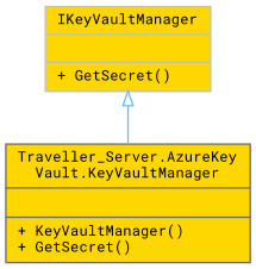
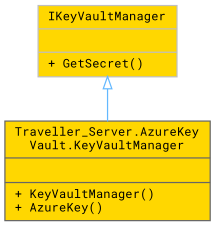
  digraph {
    fontname="Roboto Mono"
    node [fillcolor=gold fontname="Roboto Mono" fontsize=10 shape=record style=filled]
-   n1 [color=gray40 fontcolor=black height=0.2 label="{Traveller_Server.AzureKey\lVault.KeyVaultManager\n||+ KeyVaultManager()\l+ GetSecret()\l}" width=0.4]
+   n1 [color=gray40 fontcolor=black height=0.2 label="{Traveller_Server.AzureKey\lVault.KeyVaultManager\n||+ KeyVaultManager()\l+ AzureKey()\l}" width=0.4]
    n2 [color=grey75 height=0.2 label="{IKeyVaultManager\n||+ GetSecret()\l}" width=0.4]
    n2 -> n1 [arrowtail=onormal color=steelblue1 dir=back fontname="Roboto Mono" fontsize=10 labelfontname=Helvetica labelfontsize=10 style=solid]
  }
